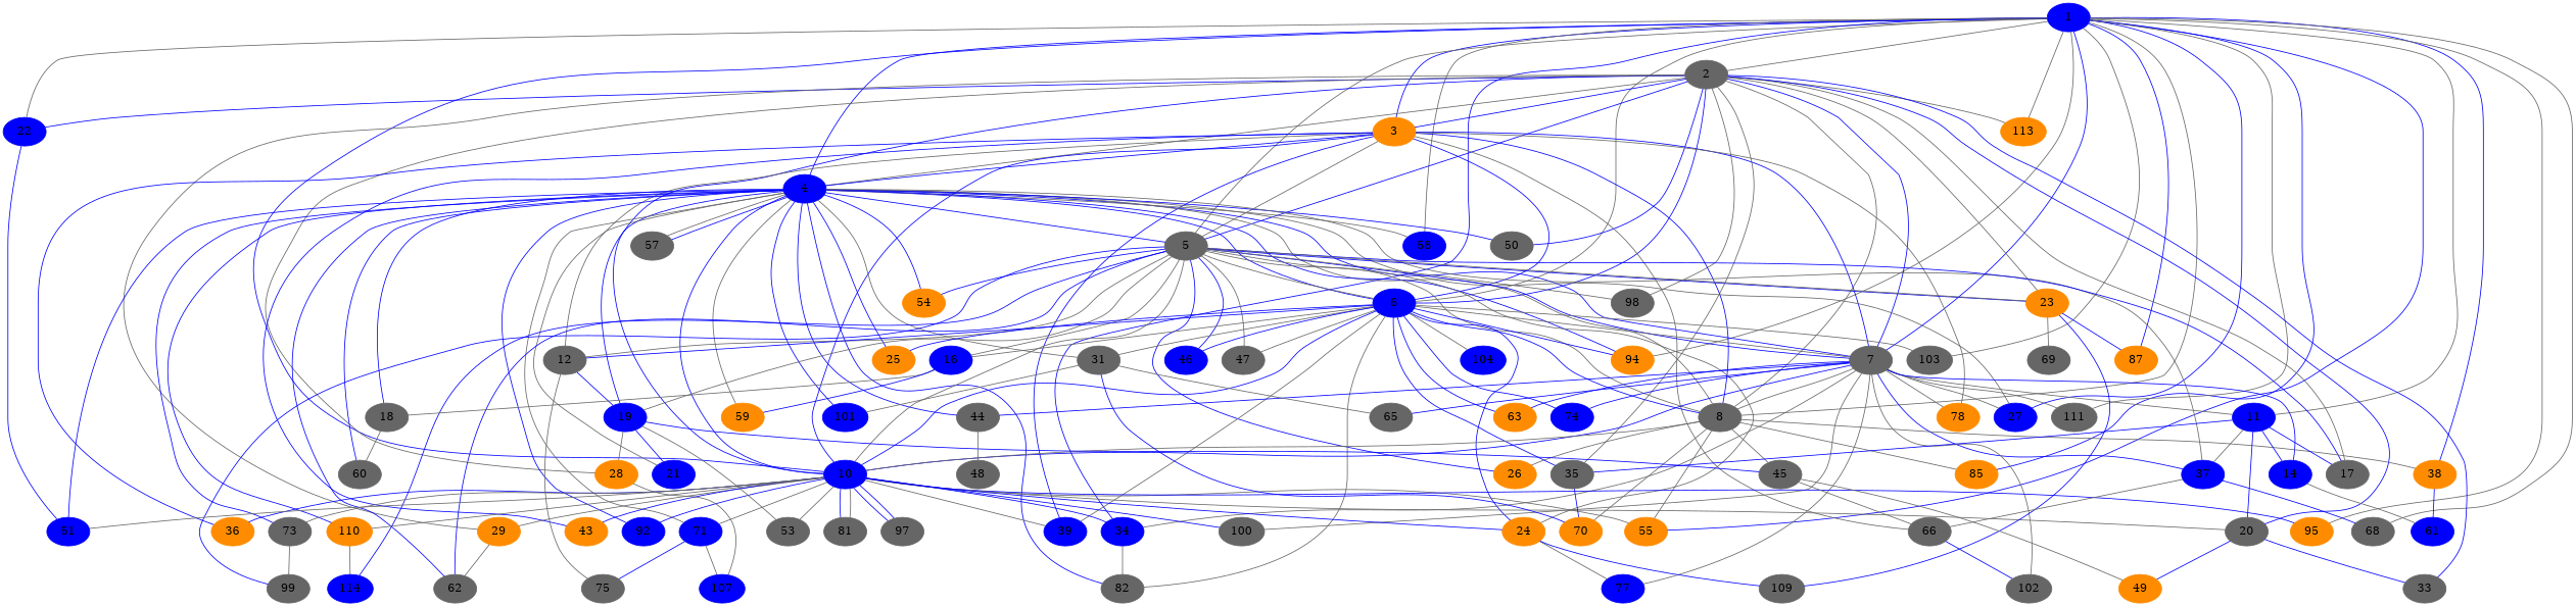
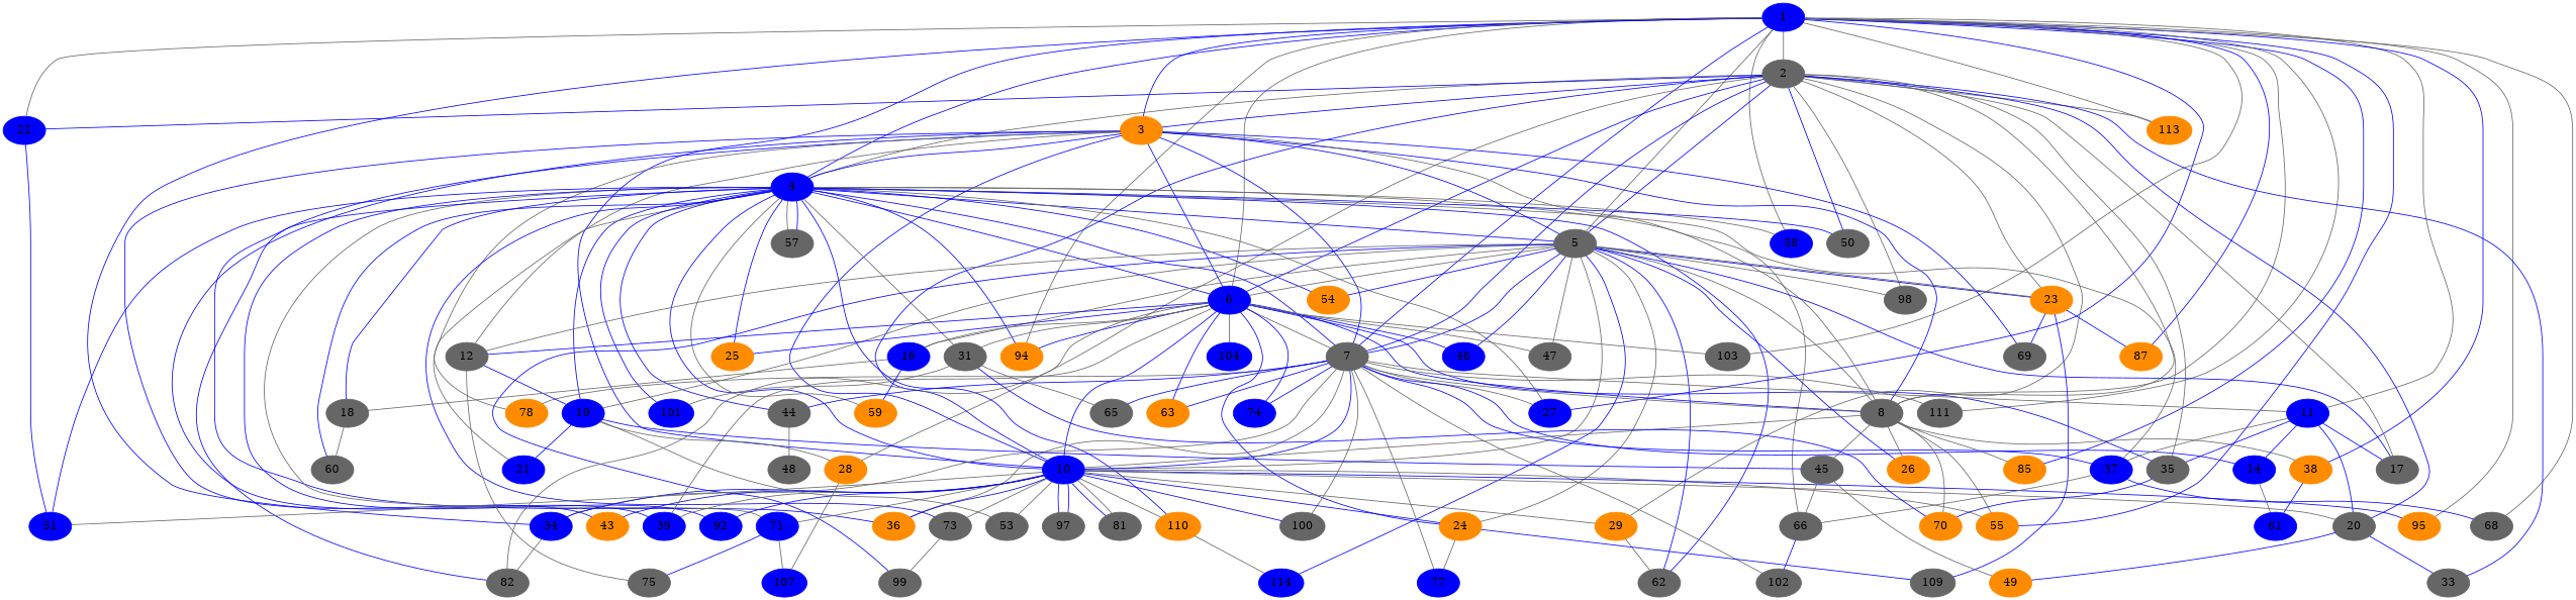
  graph {
    node [color=gray40 style=filled]
    edge [color=blue]
    1 [color=blue super="+13"]
    2 [super="+79"]
    3 [color=darkorange super="+112"]
    4 [color=blue super="+72"]
    5 [super="+52"]
    6 [color=blue super="+9"]
    7 [super="+108"]
    8 [super="+86"]
    10 [color=blue super="+84"]
    11 [color=blue super="+15"]
    22 [color=blue]
    27 [color=blue super="+56"]
    34 [color=blue]
    38 [color=darkorange]
    55 [color=darkorange super="+64"]
    58 [color=blue]
    68
    85 [color=darkorange]
    87 [color=darkorange]
    94 [color=darkorange super="+105"]
    95 [color=darkorange]
    103
    111
    113 [color=darkorange]
    17 [super="+96"]
    20 [super="+30"]
    23 [color=darkorange super="+32"]
    28 [color=darkorange]
    29 [color=darkorange]
    33
    35
    50
    98
    12
    36 [color=darkorange super="+106"]
    39 [color=blue super="+76"]
    43 [color=darkorange]
    66
    69
    78 [color=darkorange]
    18
    19 [color=blue super="+40"]
    21 [color=blue]
    25 [color=darkorange]
    31 [super="+80"]
    37 [color=blue super="+83"]
    44
    51 [color=blue super="+88"]
    54 [color=darkorange]
    57
    59 [color=darkorange]
    60
    62 [super="+67"]
    71 [color=blue super="+89"]
    73
    82 [super="+93"]
    92 [color=blue]
    101 [color=blue]
    110 [color=darkorange]
    16 [color=blue super="+41"]
    24 [color=darkorange super="+42"]
    26 [color=darkorange]
    46 [color=blue]
    47
    99
    114 [color=blue]
    63 [color=darkorange]
    74 [color=blue]
    104 [color=blue]
    14 [color=blue]
    65
    77 [color=blue]
    100
    102
    45 [super="+90"]
    70 [color=darkorange super="+91"]
    53
    81
    97
    61 [color=blue]
    49 [color=darkorange]
    109
    107 [color=blue]
    75
    48
    1 -- 2 [color=gray40]
    1 -- 3
    1 -- 4
    1 -- 5 [color=gray40]
    1 -- 6 [color=gray40 weight=3]
    1 -- 7
    1 -- 8 [color=gray40]
    1 -- 10
    1 -- 11 [color=gray40]
    1 -- 22 [color=gray40]
    1 -- 27
    1 -- 34
    1 -- 38
    1 -- 55
    1 -- 58 [color=gray40]
    1 -- 68 [color=gray40]
    1 -- 85
    1 -- 87
    1 -- 94 [color=gray40]
    1 -- 95 [color=gray40]
    1 -- 103 [color=gray40]
    1 -- 111 [color=gray40]
    1 -- 113 [color=gray40]
    2 -- 3
    2 -- 4 [color=gray40 weight=2]
    2 -- 5
    2 -- 6 [weight=2]
    2 -- 7
    2 -- 8 [color=gray40]
    2 -- 10
    2 -- 22
    2 -- 113 [color=gray40]
    2 -- 17 [color=gray40]
    2 -- 20
    2 -- 23 [color=gray40]
    2 -- 28 [color=gray40]
    2 -- 29 [color=gray40]
    2 -- 33
    2 -- 35 [color=gray40]
    2 -- 50
    2 -- 98 [color=gray40]
    3 -- 4
-   3 -- 5 [color=gray40]
+   3 -- 5
    3 -- 6 [weight=2]
    3 -- 7
    3 -- 8
    3 -- 10
    3 -- 12 [color=gray40]
    3 -- 36
    3 -- 39
    3 -- 43
    3 -- 66 [color=gray40]
+   3 -- 69
    3 -- 78 [color=gray40]
    4 -- 5
    4 -- 6 [weight=2]
    4 -- 7
    4 -- 8 [color=gray40]
    4 -- 10
    4 -- 27 [color=gray40]
    4 -- 58 [color=gray40]
    4 -- 94
    4 -- 50
    4 -- 18
    4 -- 19
    4 -- 21 [color=gray40]
    4 -- 25
    4 -- 31 [color=gray40]
    4 -- 37 [color=gray40]
    4 -- 44
    4 -- 51
    4 -- 54
    4 -- 57 [color=gray40]
    4 -- 57
    4 -- 59 [color=gray40]
    4 -- 60
    4 -- 62
    4 -- 71 [color=gray40]
    4 -- 73
    4 -- 82
    4 -- 92
    4 -- 101
    4 -- 110
    5 -- 6 [color=gray40 weight=2]
    5 -- 7 [weight=2]
    5 -- 8 [color=gray40]
    5 -- 10 [color=gray40 weight=2]
    5 -- 17
    5 -- 23
    5 -- 23 [color=gray40]
    5 -- 98 [color=gray40]
    5 -- 12 [color=gray40]
    5 -- 19 [color=gray40]
    5 -- 54
    5 -- 62
    5 -- 16 [color=gray40]
    5 -- 24 [color=gray40]
    5 -- 26
    5 -- 46
    5 -- 47 [color=gray40]
    5 -- 99
    5 -- 114
    6 -- 7 [color=gray40 weight=2]
    6 -- 8 [weight=3]
    6 -- 10 [weight=2]
    6 -- 94
    6 -- 103 [color=gray40]
    6 -- 35
    6 -- 12
    6 -- 39 [color=gray40]
    6 -- 25
    6 -- 31 [color=gray40 weight=2]
    6 -- 82 [color=gray40]
    6 -- 16 [color=gray40]
    6 -- 24
    6 -- 46
    6 -- 47 [color=gray40]
    6 -- 63
    6 -- 74
    6 -- 104 [color=gray40]
    7 -- 8 [color=gray40]
    7 -- 10
    7 -- 11 [color=gray40 weight=2]
    7 -- 27 [color=gray40]
    7 -- 34 [color=gray40]
    7 -- 111 [color=gray40]
+   7 -- 36 [color=gray40]
    7 -- 78 [color=gray40]
    7 -- 37
    7 -- 44
    7 -- 63
    7 -- 74
    7 -- 14
    7 -- 65
    7 -- 77 [color=gray40]
    7 -- 100 [color=gray40]
    7 -- 102 [color=gray40]
    8 -- 10 [color=gray40]
    8 -- 38 [color=gray40]
    8 -- 55 [color=gray40]
    8 -- 85 [color=gray40]
    8 -- 26 [color=gray40]
    8 -- 45 [color=gray40]
    8 -- 70 [color=gray40]
    10 -- 34
    10 -- 55 [color=gray40]
    10 -- 95
    10 -- 20 [color=gray40]
    10 -- 29 [color=gray40]
    10 -- 36
    10 -- 39 [color=gray40]
    10 -- 43
    10 -- 51 [color=gray40]
    10 -- 71 [color=gray40 weight=2]
    10 -- 73 [color=gray40]
    10 -- 92
    10 -- 110 [color=gray40]
    10 -- 24
    10 -- 100
    10 -- 53 [color=gray40]
    10 -- 81
    10 -- 81 [color=gray40]
    10 -- 97
    10 -- 97
    11 -- 17
    11 -- 20
    11 -- 35
    11 -- 37 [color=gray40]
    11 -- 14
    22 -- 51
    34 -- 82 [color=gray40]
    38 -- 61
    20 -- 33
    20 -- 49
    23 -- 87
-   23 -- 69 [color=gray40]
+   23 -- 69
    23 -- 109
    28 -- 107 [color=gray40]
    29 -- 62 [color=gray40]
    35 -- 70
    12 -- 19
    12 -- 75 [color=gray40]
    66 -- 102
    18 -- 60 [color=gray40]
    19 -- 28 [color=gray40]
    19 -- 21
    19 -- 45
    19 -- 53 [color=gray40]
    31 -- 101 [color=gray40]
    31 -- 65 [color=gray40]
    31 -- 70
    37 -- 68
    37 -- 66 [color=gray40]
    44 -- 48 [color=gray40]
    71 -- 107 [color=gray40]
    71 -- 75
    73 -- 99 [color=gray40]
    110 -- 114 [color=gray40]
    16 -- 18 [color=gray40 weight=2]
    16 -- 59
    24 -- 77 [color=gray40]
    24 -- 109
    14 -- 61 [color=gray40]
    45 -- 66 [color=gray40]
    45 -- 49 [color=gray40]
  }
